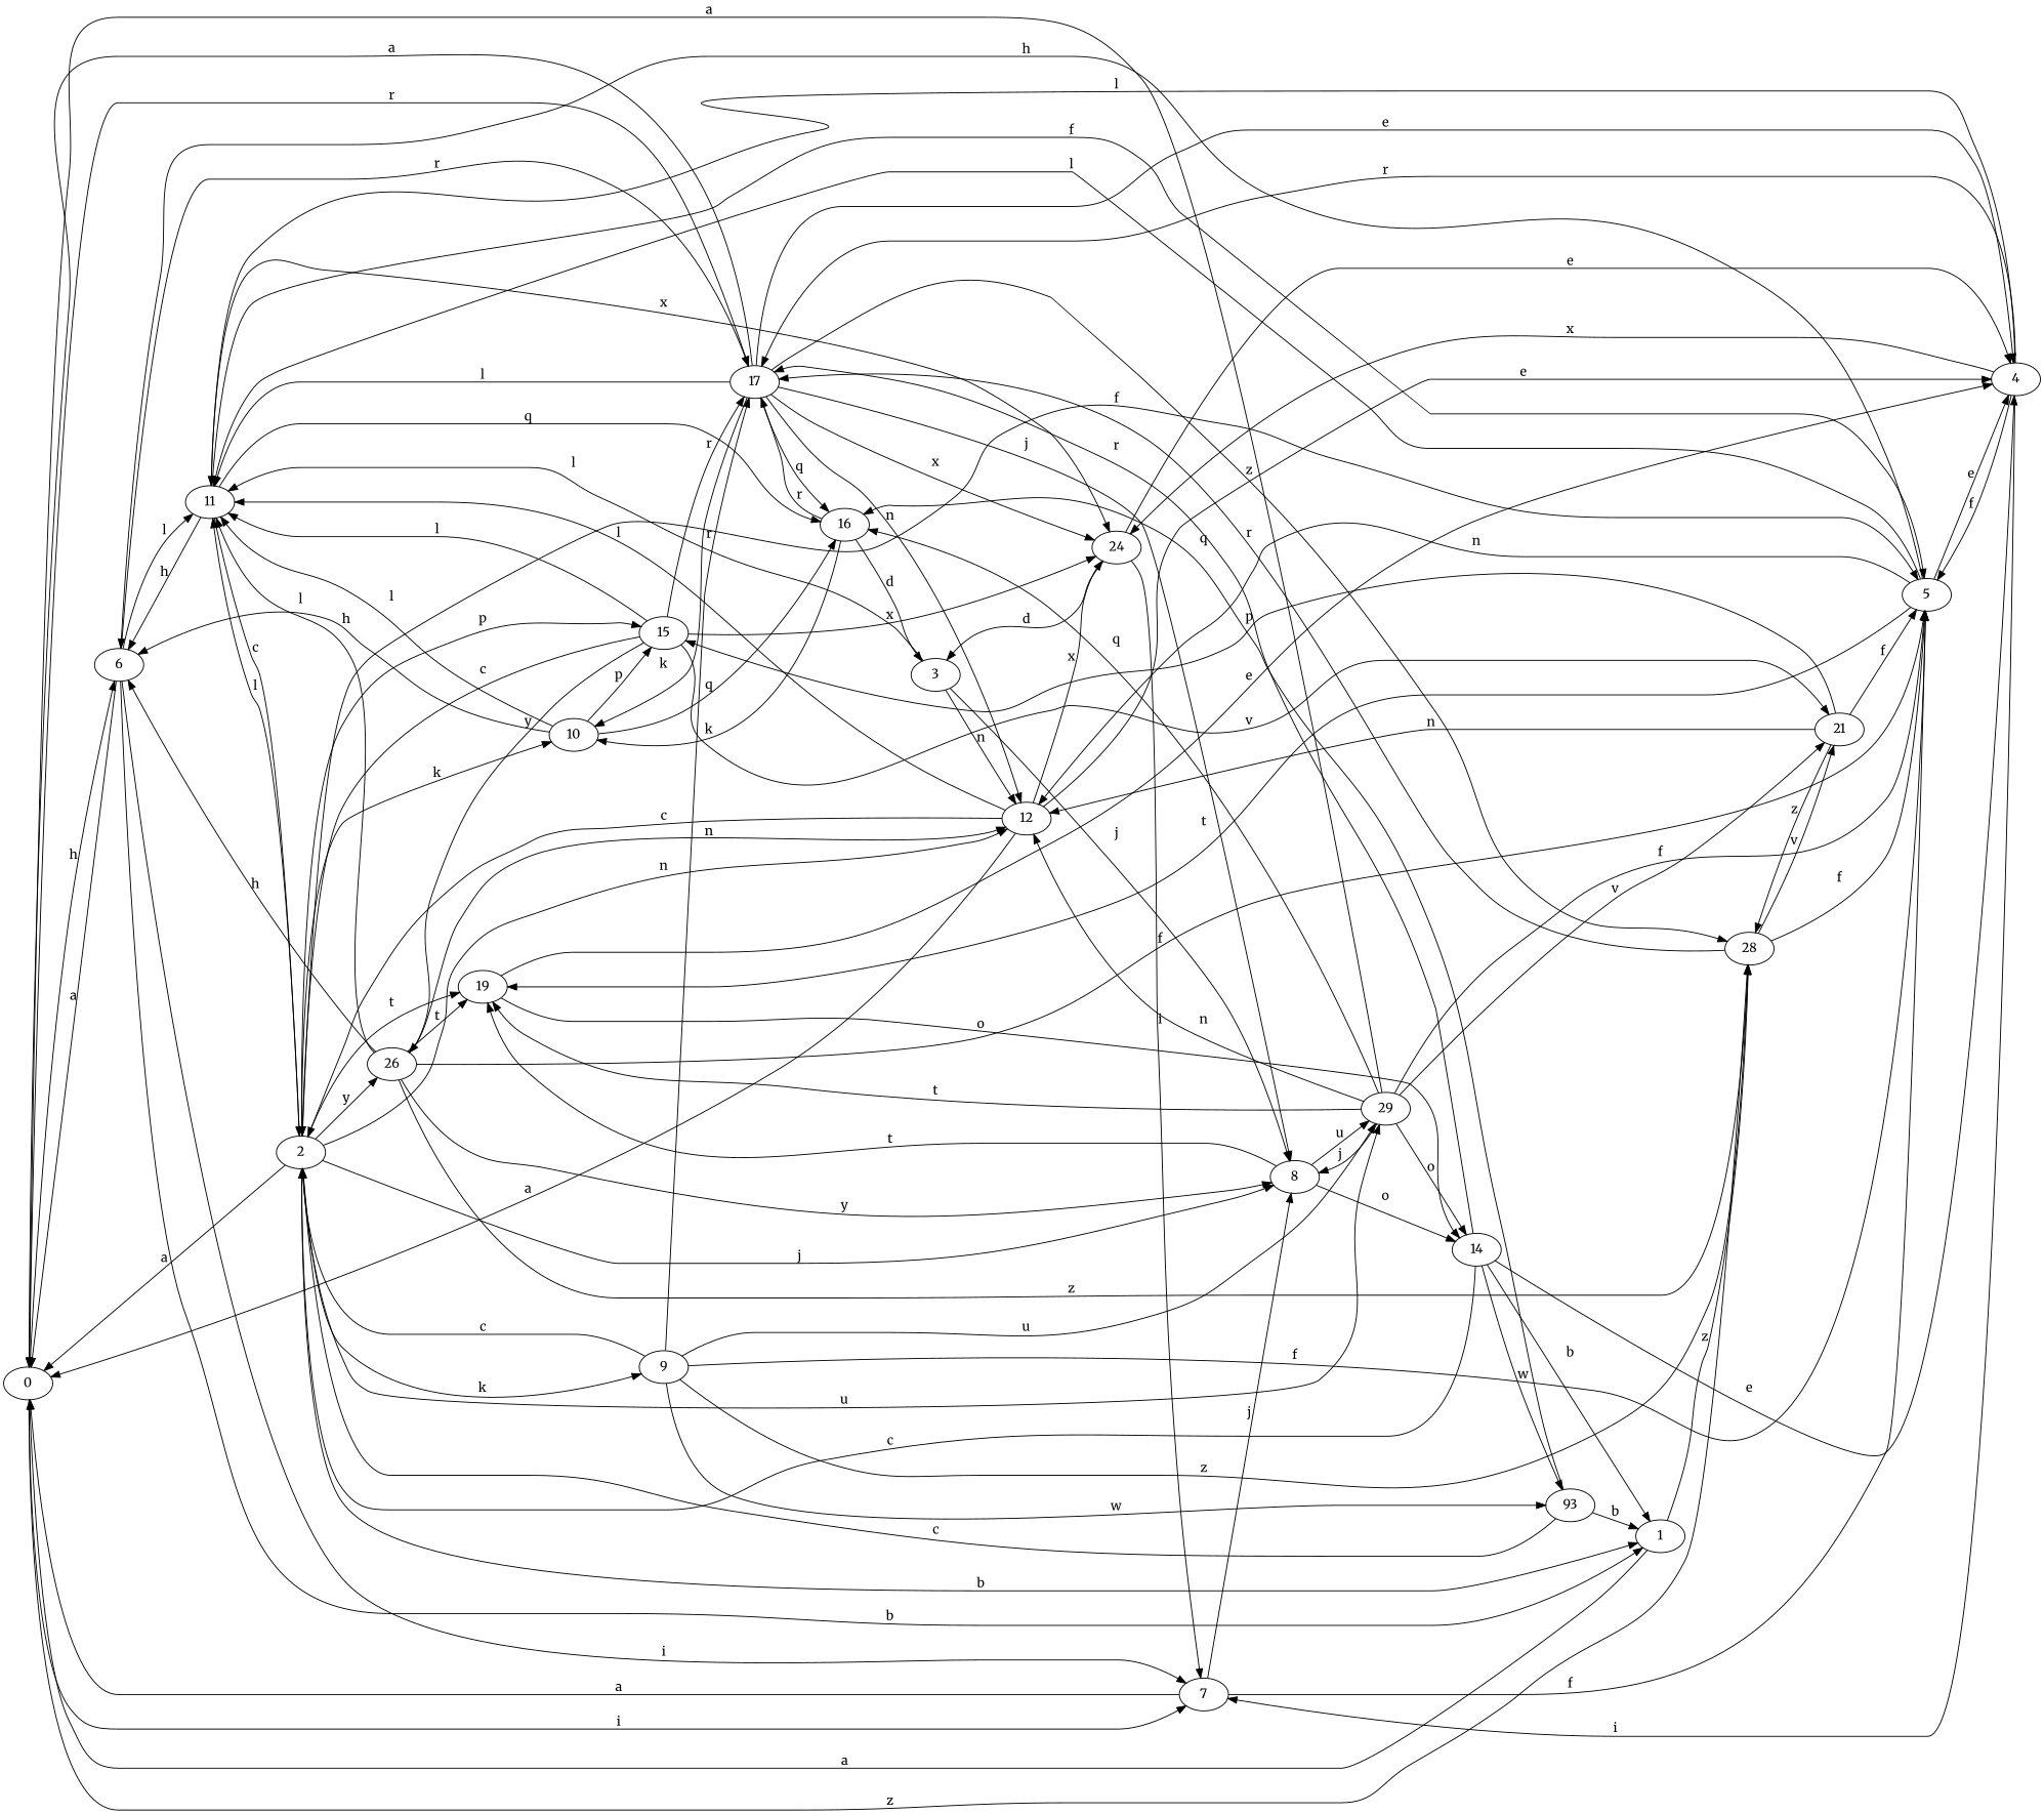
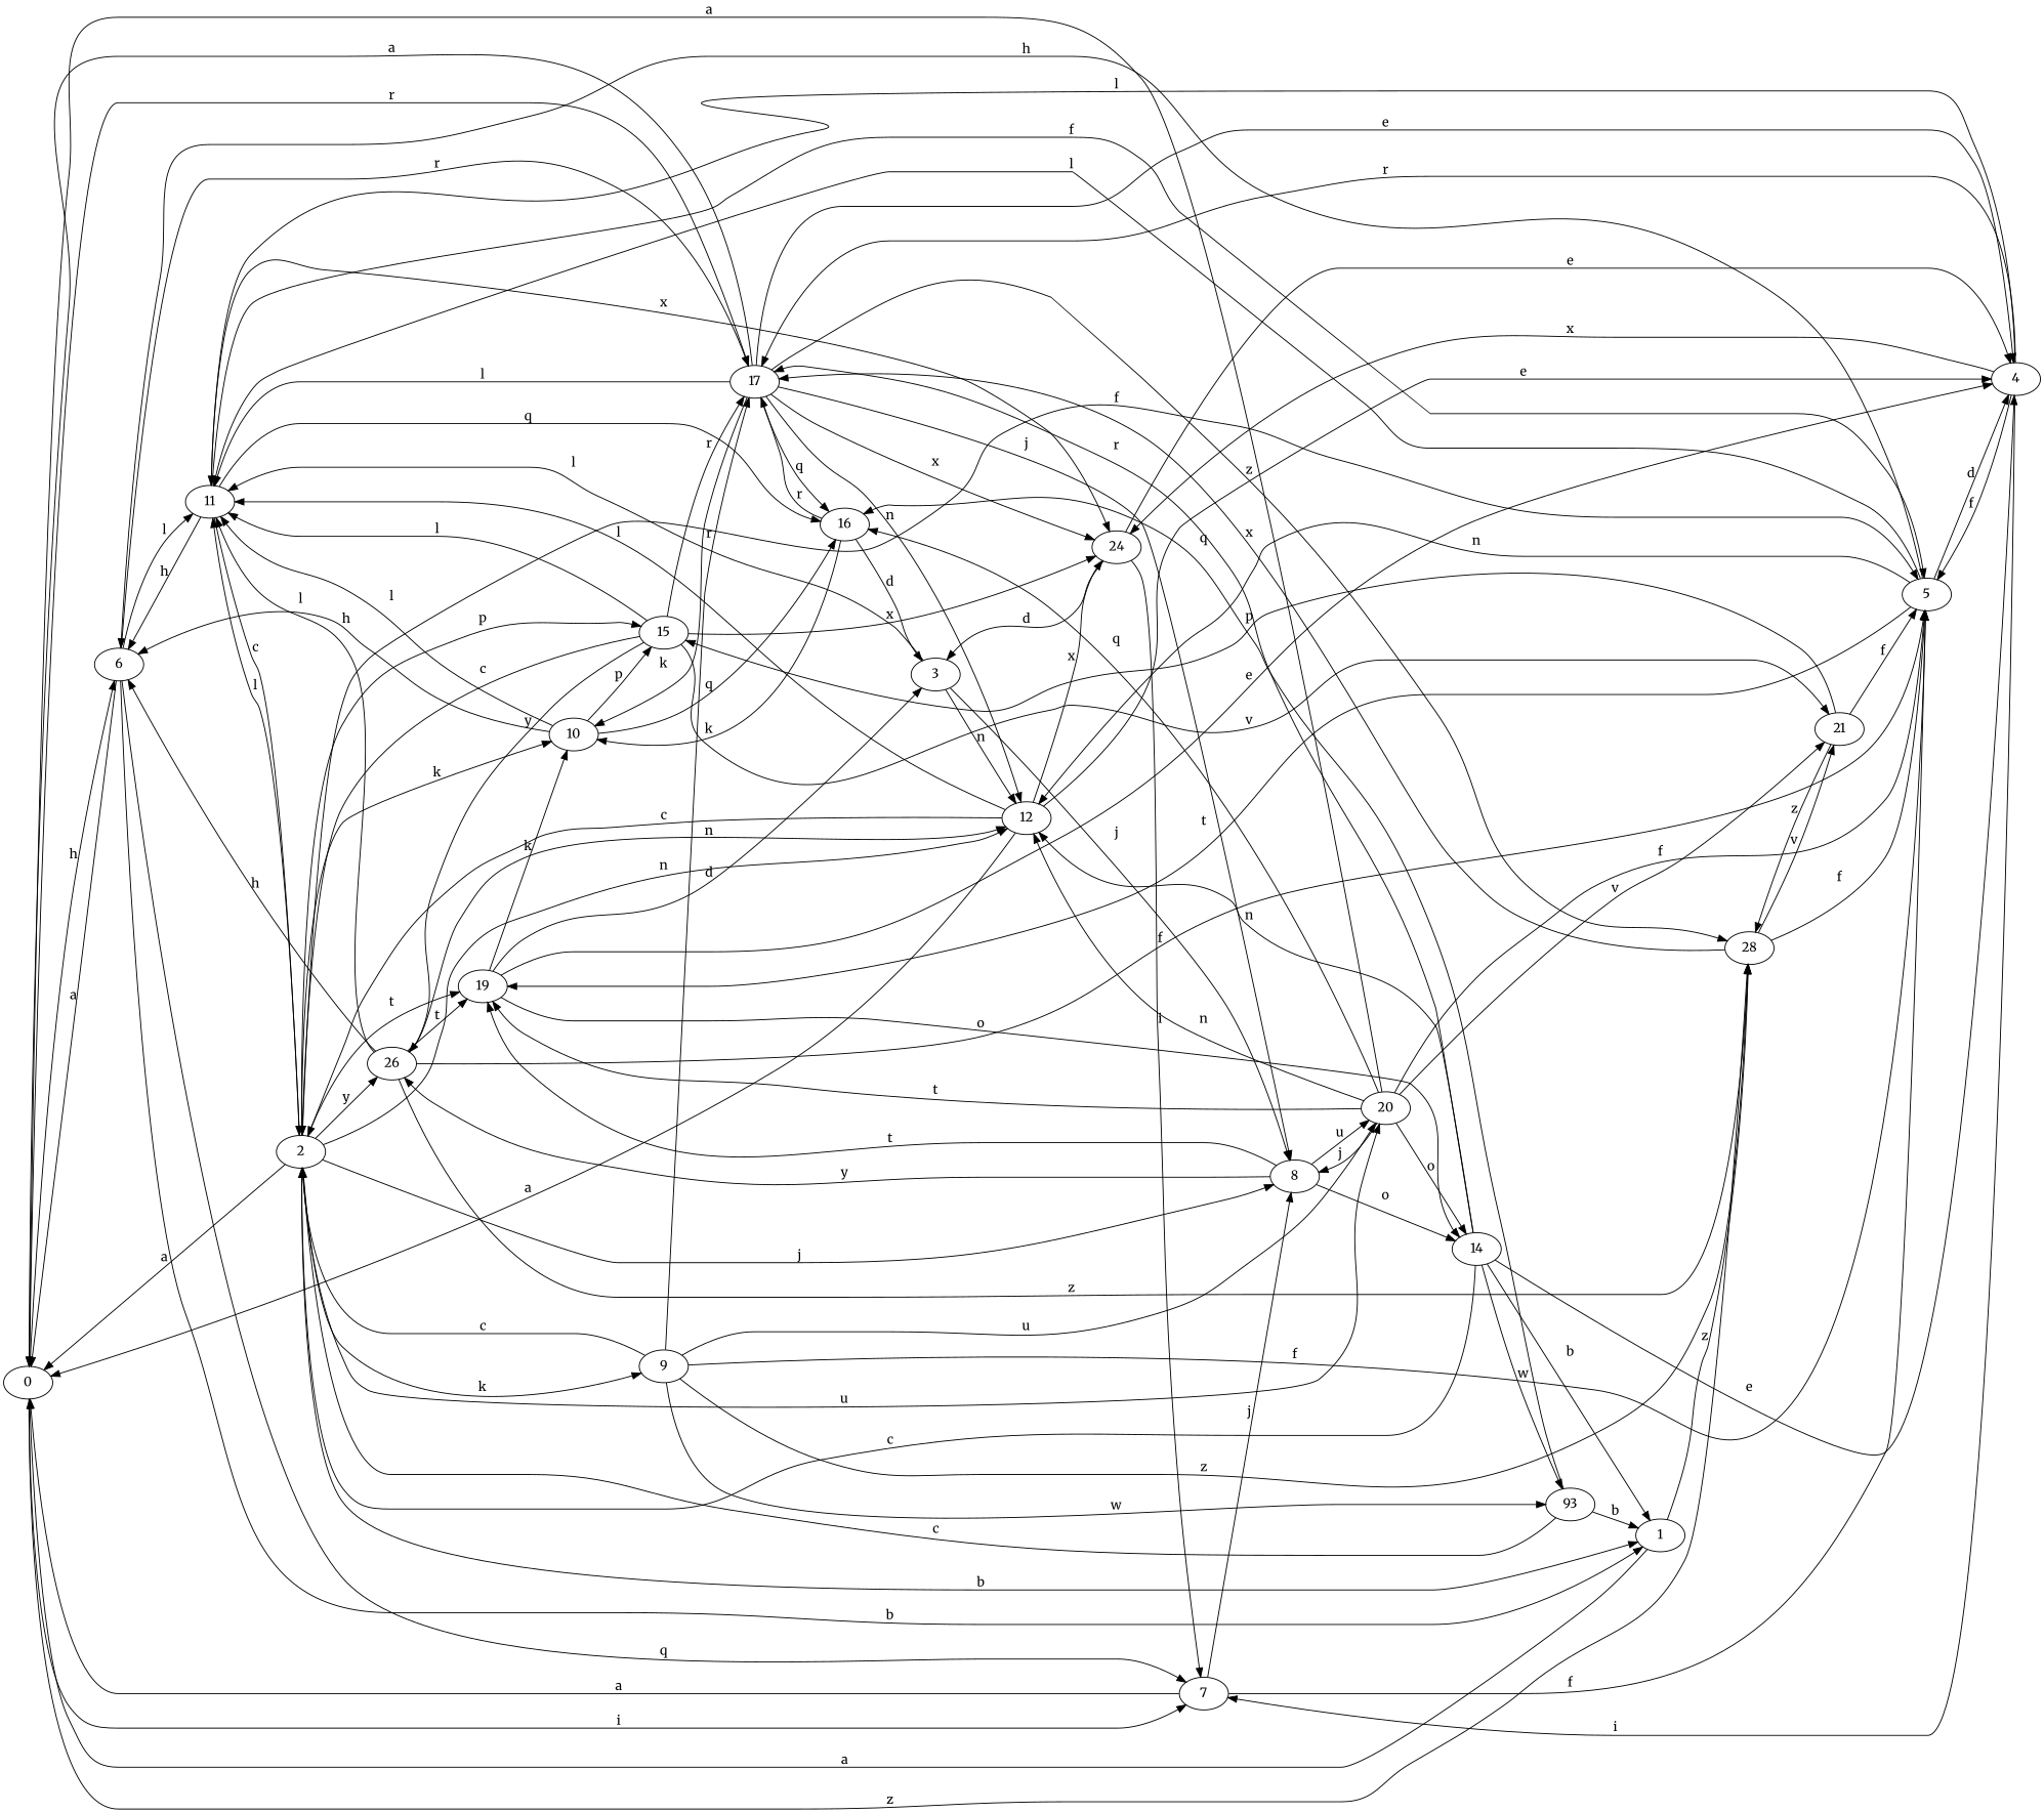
  strict digraph {
    fontname=Merriweather
    rankdir=LR
    node [fontname=Merriweather]
    edge [fontname=Merriweather]
    0
    6
    7
    17
    28
    1
    11
    5
    8
    10
    12
    4
    24
    16
    21
    2
    9
    15
    19
-   20 [label=29]
+   20
    26
    14
    n23 [label=93]
    3
    0 -> 6 [label=h]
    0 -> 7 [label=i]
    0 -> 17 [label=r]
    0 -> 28 [label=z]
    6 -> 0 [label=a]
-   6 -> 7 [label=i]
+   6 -> 7 [label=q]
    6 -> 17 [label=r]
    6 -> 1 [label=b]
    6 -> 11 [label=l]
    7 -> 0 [label=a]
    7 -> 5 [label=f]
    7 -> 8 [label=j]
    17 -> 0 [label=a]
    17 -> 28 [label=z]
    17 -> 11 [label=l]
    17 -> 8 [label=j]
    17 -> 10 [label=k]
    17 -> 12 [label=n]
    17 -> 4 [label=e]
    17 -> 24 [label=x]
    17 -> 16 [label=q]
-   28 -> 17 [label=r]
+   28 -> 17 [label=x]
    28 -> 5 [label=f]
    28 -> 21 [label=v]
    1 -> 0 [label=a]
    1 -> 28 [label=z]
    11 -> 6 [label=h]
    11 -> 5 [label=f]
    11 -> 24 [label=x]
    11 -> 16 [label=q]
    11 -> 2 [label=c]
    5 -> 6 [label=h]
    5 -> 11 [label=l]
    5 -> 12 [label=n]
-   5 -> 4 [label=e]
+   5 -> 4 [label=d]
    5 -> 19 [label=t]
    8 -> 19 [label=t]
    8 -> 20 [label=u]
-   26 -> 8 [label=y]
+   8 -> 26 [label=y]
    8 -> 14 [label=o]
    10 -> 6 [label=h]
    10 -> 11 [label=l]
    10 -> 16 [label=q]
    10 -> 15 [label=p]
    12 -> 0 [label=a]
    12 -> 11 [label=l]
    12 -> 4 [label=e]
    12 -> 24 [label=x]
    12 -> 2 [label=c]
    4 -> 7 [label=i]
    4 -> 17 [label=r]
    4 -> 11 [label=l]
    4 -> 5 [label=f]
    4 -> 24 [label=x]
    24 -> 7 [label=i]
    24 -> 4 [label=e]
    24 -> 3 [label=d]
    16 -> 17 [label=r]
    16 -> 10 [label=k]
    16 -> 3 [label=d]
    21 -> 28 [label=z]
    21 -> 5 [label=f]
    21 -> 15 [label=p]
    2 -> 0 [label=a]
    2 -> 1 [label=b]
    2 -> 11 [label=l]
    2 -> 5 [label=f]
    2 -> 8 [label=j]
    2 -> 10 [label=k]
    2 -> 12 [label=n]
    2 -> 9 [label=k]
    2 -> 15 [label=p]
    2 -> 19 [label=t]
    2 -> 20 [label=u]
    2 -> 26 [label=y]
    9 -> 17 [label=r]
    9 -> 28 [label=z]
    9 -> 5 [label=f]
    9 -> 2 [label=c]
    9 -> 20 [label=u]
    9 -> n23 [label=w]
    15 -> 17 [label=r]
    15 -> 11 [label=l]
    15 -> 24 [label=x]
    15 -> 21 [label=v]
    15 -> 2 [label=c]
    15 -> 26 [label=y]
+   19 -> 10 [label=k]
    19 -> 4 [label=e]
    19 -> 14 [label=o]
+   19 -> 3 [label=d]
    20 -> 0 [label=a]
    20 -> 5 [label=f]
    20 -> 8 [label=j]
    20 -> 12 [label=n]
    20 -> 16 [label=q]
    20 -> 21 [label=v]
    20 -> 19 [label=t]
    20 -> 14 [label=o]
    26 -> 6 [label=h]
    26 -> 28 [label=z]
    26 -> 11 [label=l]
    26 -> 5 [label=f]
    26 -> 12 [label=n]
    26 -> 19 [label=t]
    14 -> 17 [label=r]
    14 -> 1 [label=b]
-   21 -> 12 [label=n]
+   14 -> 12 [label=n]
    14 -> 4 [label=e]
    14 -> 2 [label=c]
    14 -> n23 [label=w]
    n23 -> 1 [label=b]
    n23 -> 16 [label=q]
    n23 -> 2 [label=c]
    3 -> 11 [label=l]
    3 -> 8 [label=j]
    3 -> 12 [label=n]
  }
